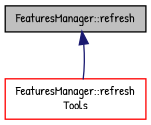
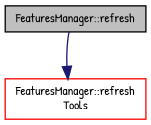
  digraph {
    rankdir=TB
    fontname="Patrick Hand"
    node [fontname="Patrick Hand" fontsize=10 shape=record style=filled]
    n1 [color=black fillcolor=grey75 fontcolor=black height=0.2 label="FeaturesManager::refresh" width=0.4]
    n2 [color=red fillcolor=white height=0.2 label="FeaturesManager::refresh\lTools" width=0.4]
-   n2 -> n1 [color=midnightblue fontname="Patrick Hand" fontsize=10 labelfontname=Helvetica labelfontsize=10 style=solid]
+   n1 -> n2 [color=midnightblue fontname="Patrick Hand" fontsize=10 labelfontname=Helvetica labelfontsize=10 style=solid]
  }
